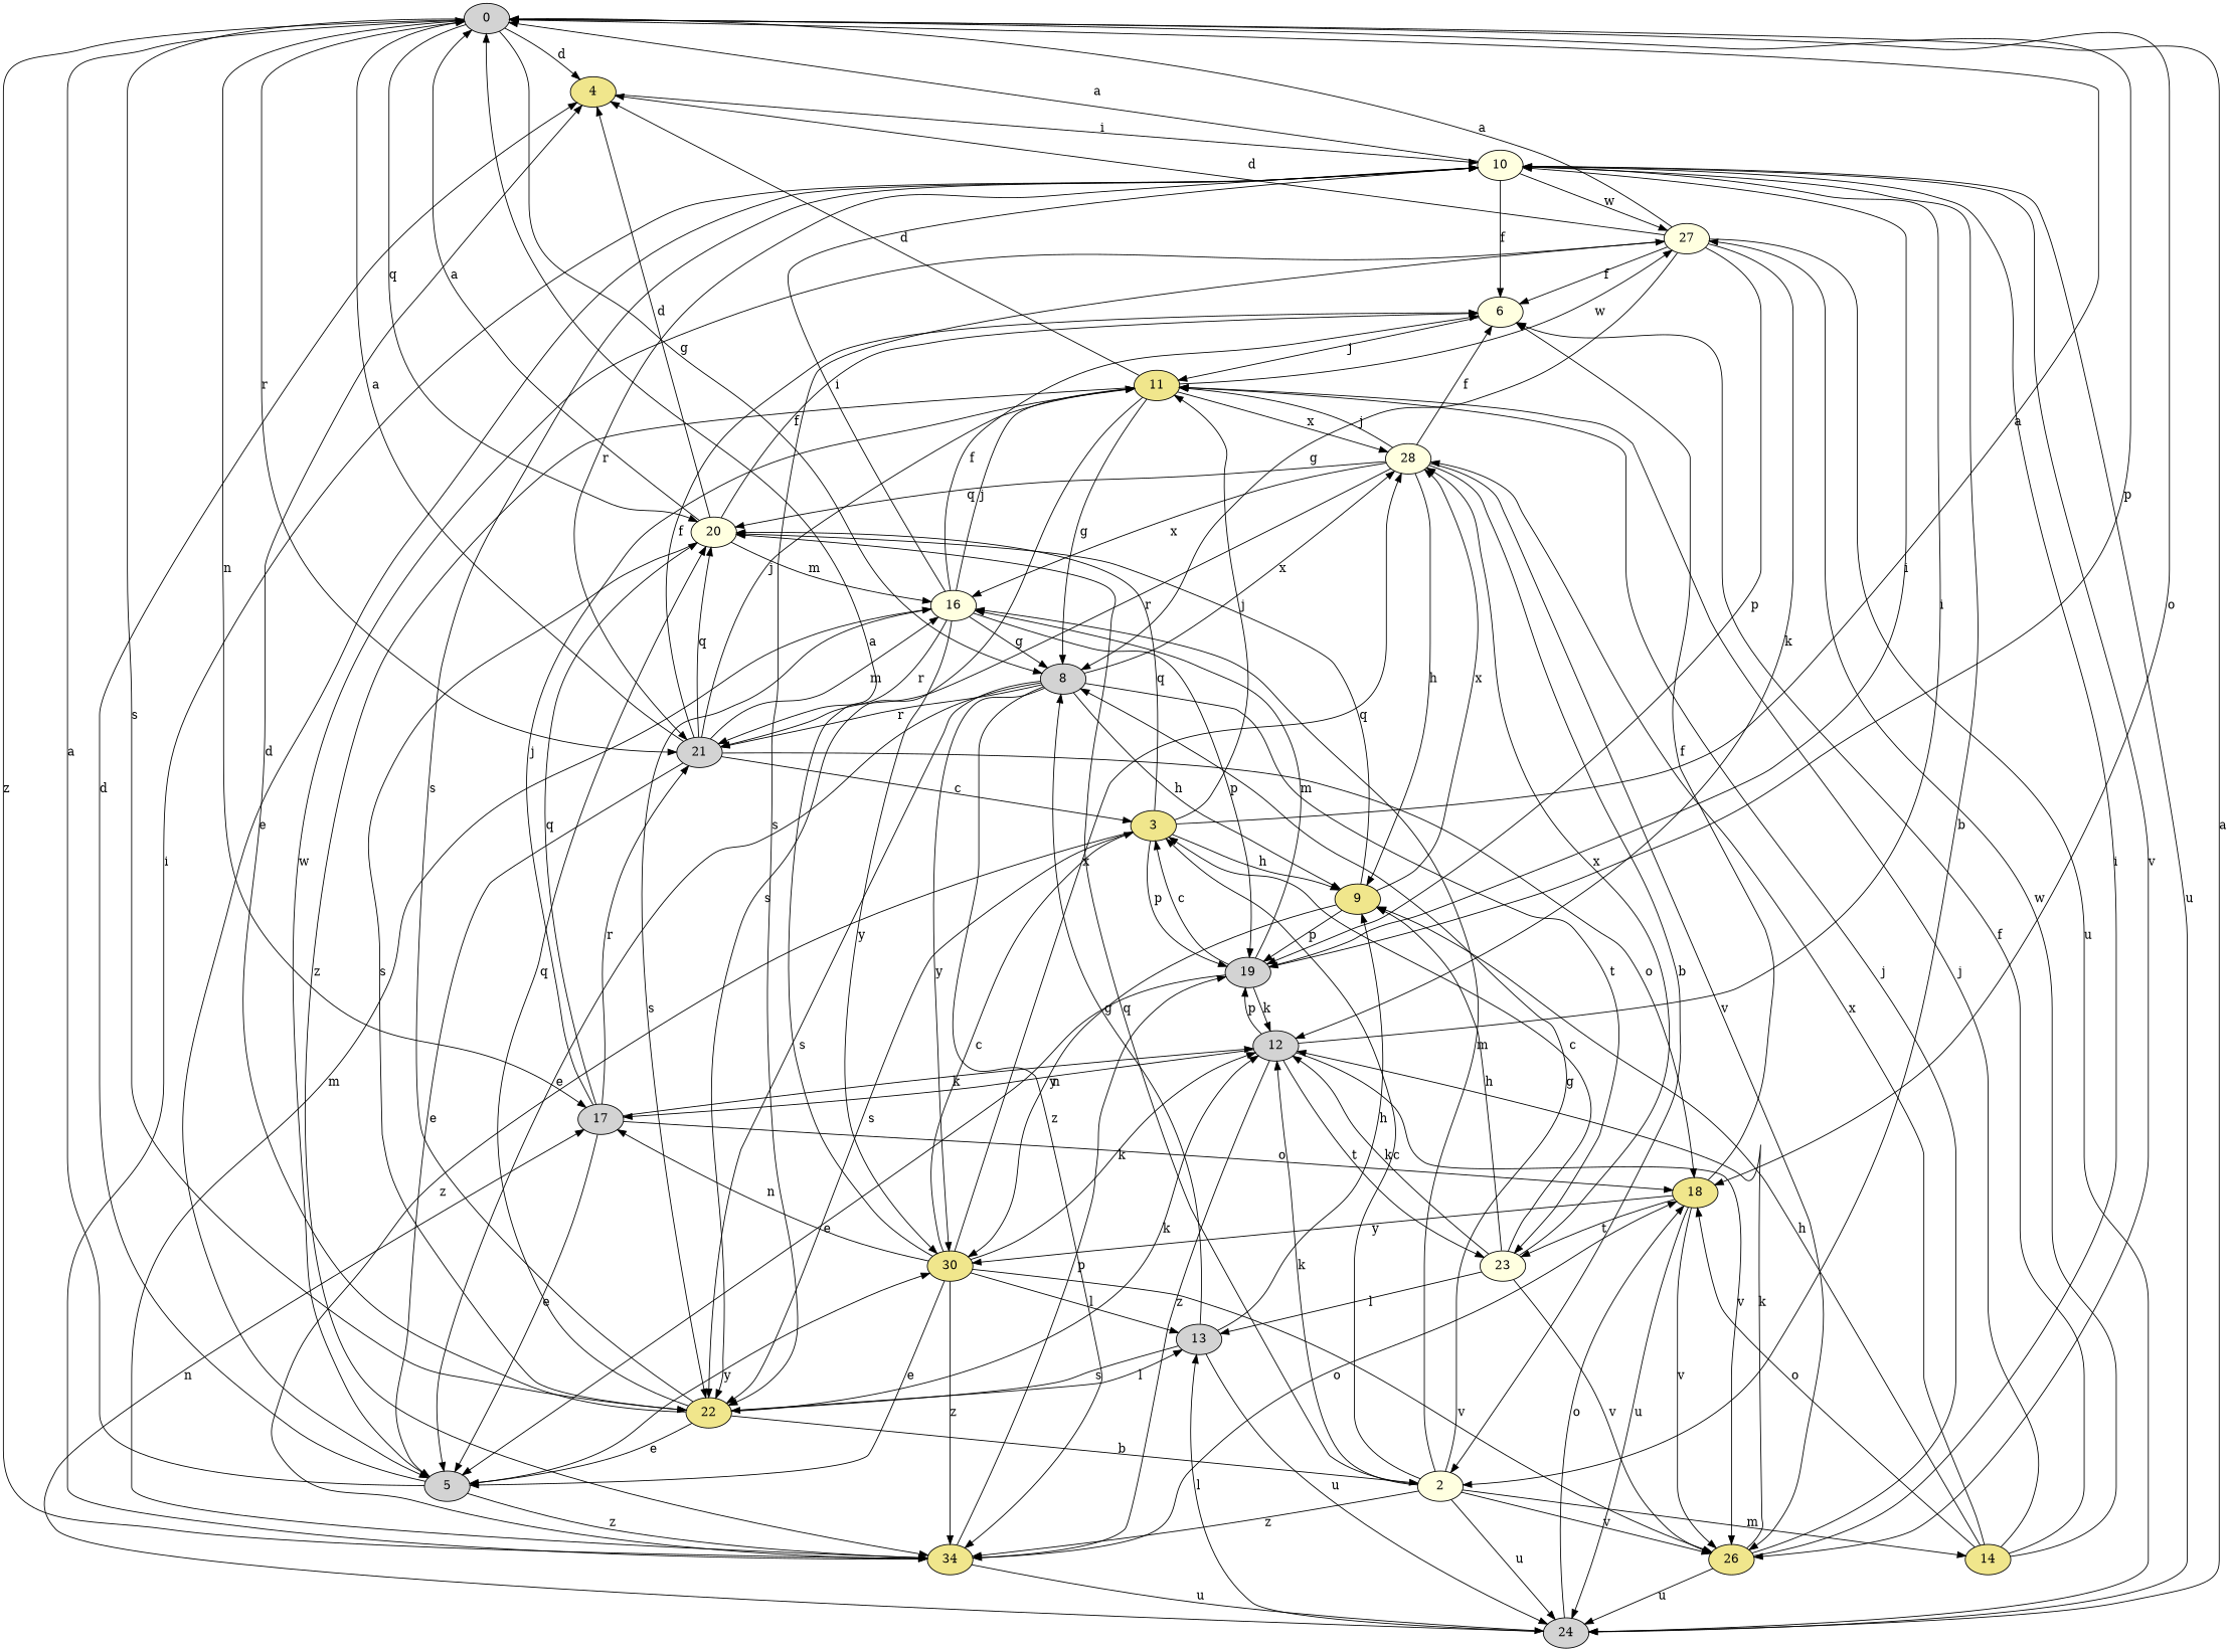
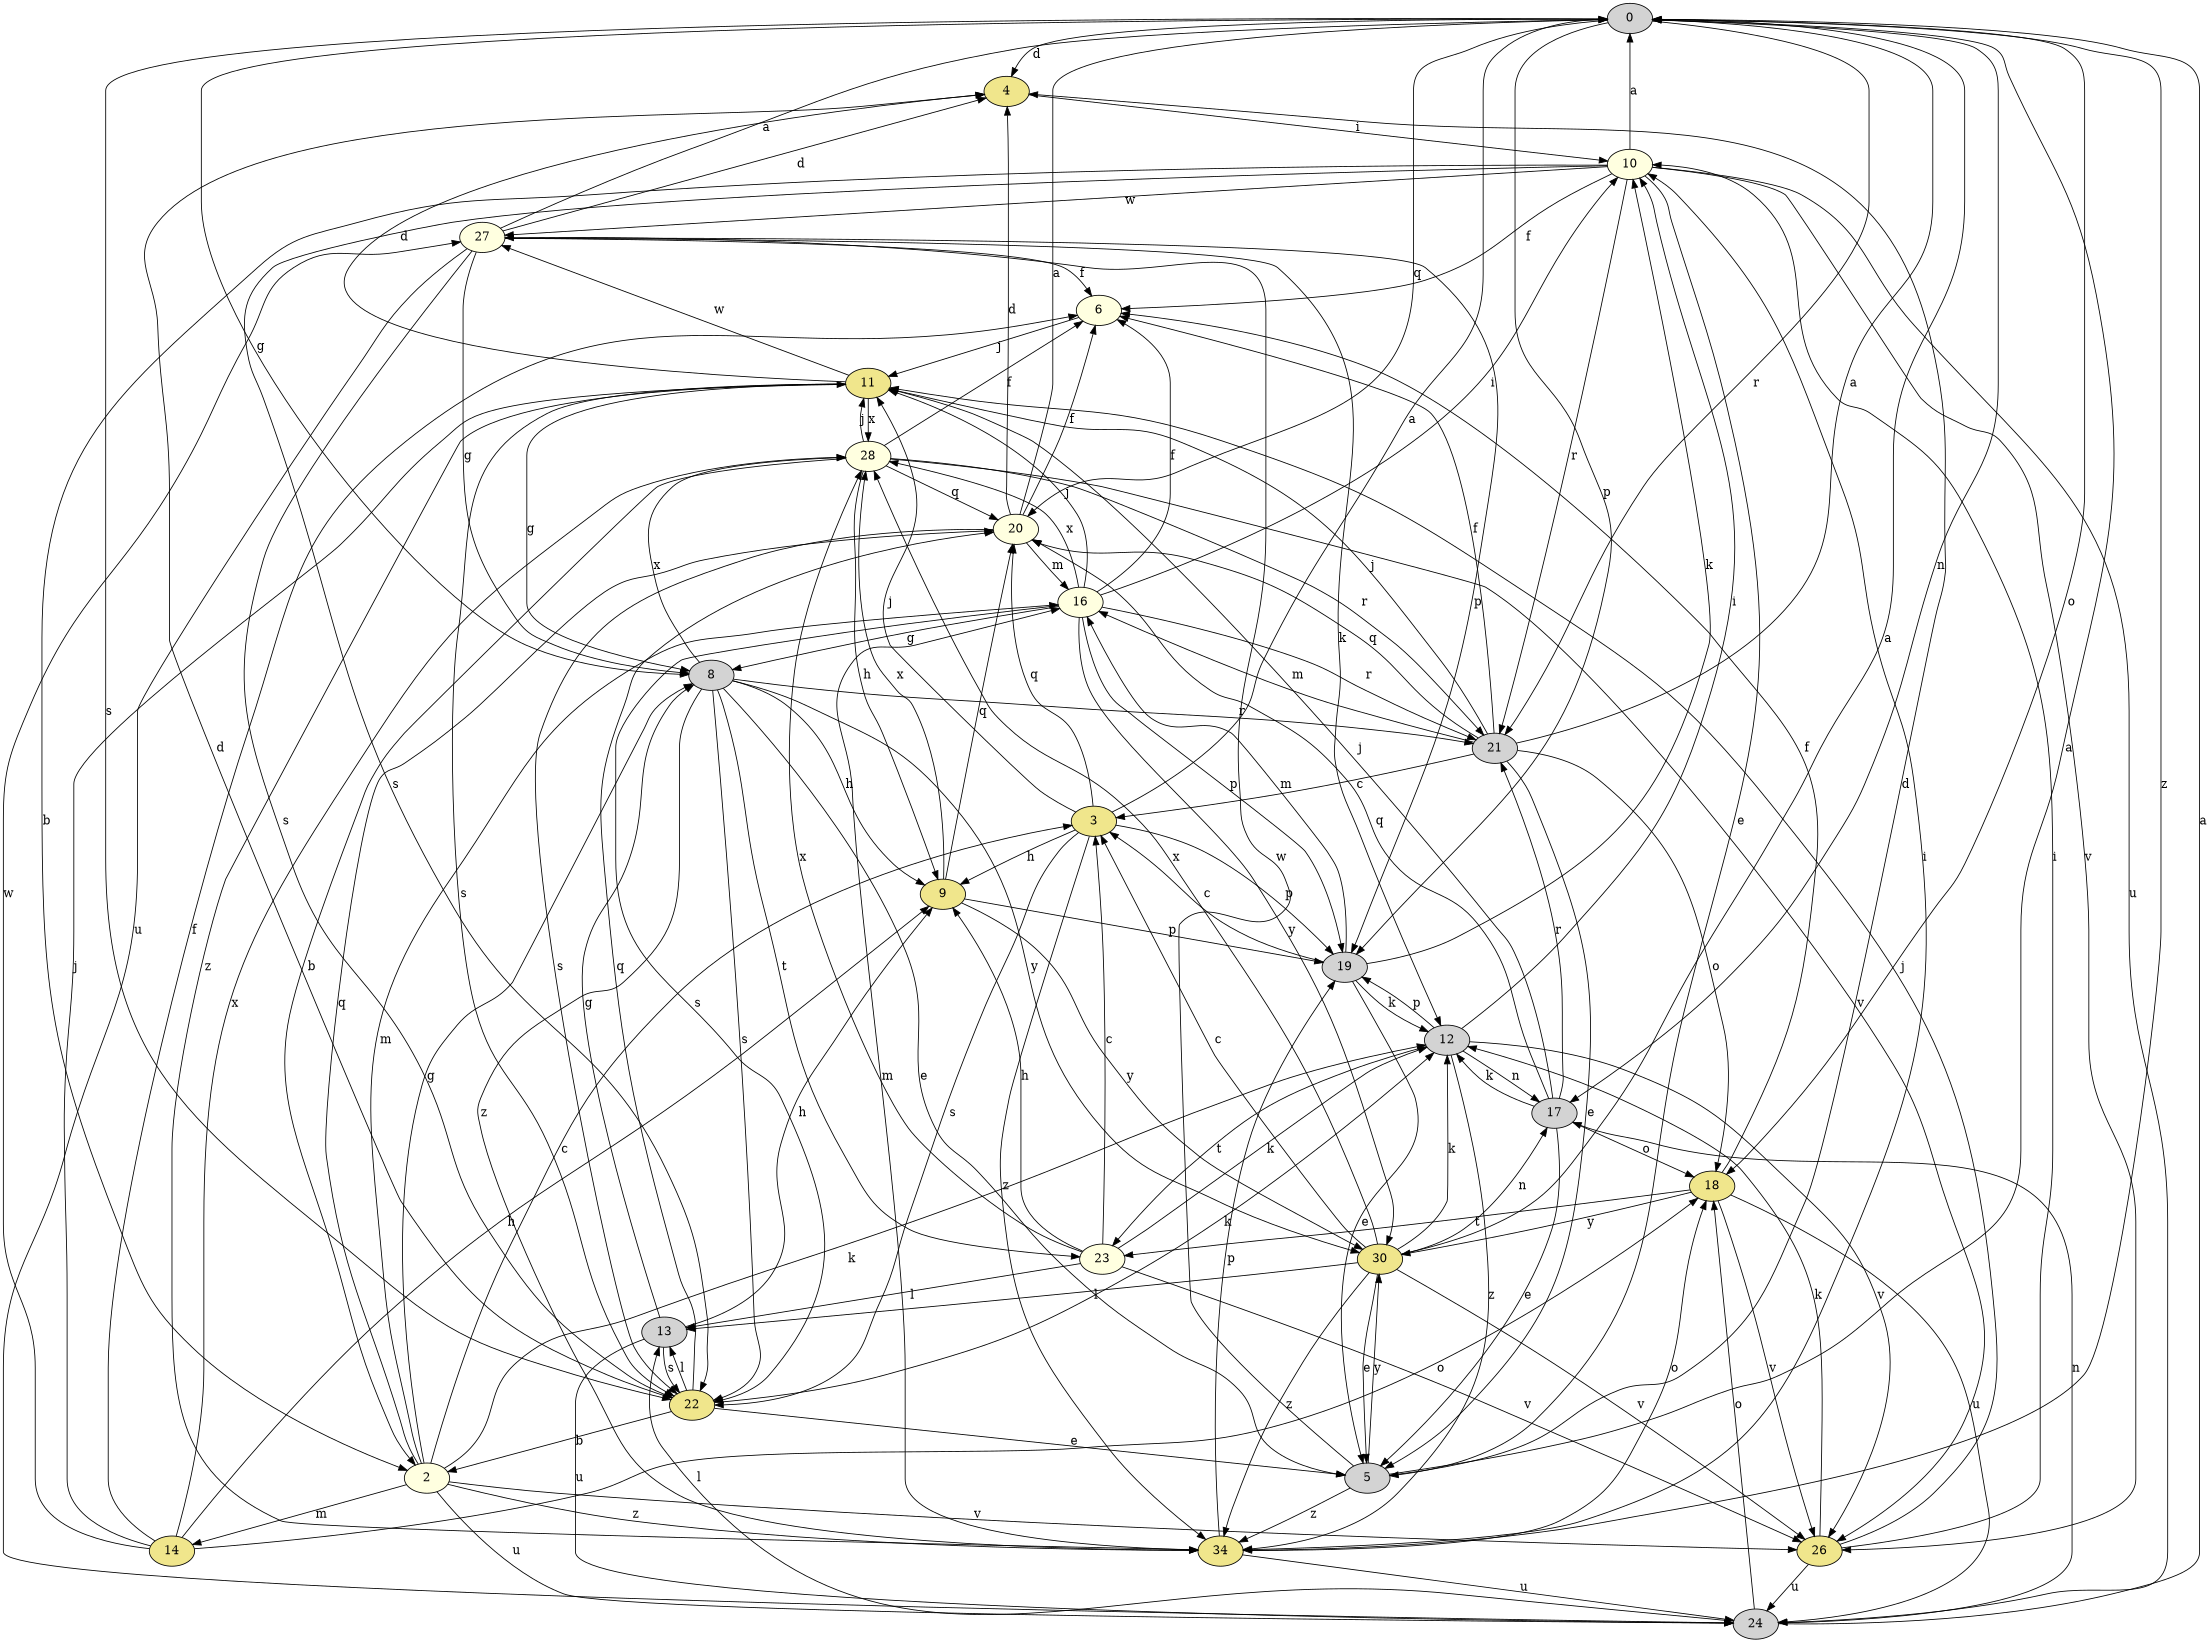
  strict digraph {
    node [fillcolor=khaki style=filled]
    0 [fillcolor=lightgrey]
    4
    8 [fillcolor=lightgrey]
    17 [fillcolor=lightgrey]
    18
    19 [fillcolor=lightgrey]
    20 [fillcolor=lightyellow]
    21 [fillcolor=lightgrey]
    22
    34
    10 [fillcolor=lightyellow]
    9
    5 [fillcolor=lightgrey]
    30
    23 [fillcolor=lightyellow]
    28 [fillcolor=lightyellow]
    12 [fillcolor=lightgrey]
    11
    24 [fillcolor=lightgrey]
    26
    6 [fillcolor=lightyellow]
    3
    n23 [fillcolor=lightyellow label=16]
    2 [fillcolor=lightyellow]
    13 [fillcolor=lightgrey]
    14
    27 [fillcolor=lightyellow]
    0 -> 4 [label=d]
    0 -> 8 [label=g]
    0 -> 17 [label=n]
    0 -> 18 [label=o]
    0 -> 19 [label=p]
    0 -> 20 [label=q]
    0 -> 21 [label=r]
    0 -> 22 [label=s]
    0 -> 34 [label=z]
    4 -> 10 [label=i]
    8 -> 21 [label=r]
    8 -> 22 [label=s]
    8 -> 34 [label=z]
    8 -> 9 [label=h]
    8 -> 5 [label=e]
    8 -> 30 [label=y]
    8 -> 23 [label=t]
    8 -> 28 [label=x]
    17 -> 18 [label=o]
    17 -> 20 [label=q]
    17 -> 21 [label=r]
    17 -> 5 [label=e]
    17 -> 12 [label=k]
    17 -> 11 [label=j]
    18 -> 30 [label=y]
    18 -> 23 [label=t]
    18 -> 24 [label=u]
    18 -> 26 [label=v]
    18 -> 6 [label=f]
-   19 -> 10 [label=i]
+   19 -> 10 [label=k]
    19 -> 5 [label=e]
    19 -> 12 [label=k]
    19 -> 3 [label=c]
    19 -> n23 [label=m]
    20 -> 0 [label=a]
    20 -> 4 [label=d]
    20 -> 22 [label=s]
    20 -> 6 [label=f]
    20 -> n23 [label=m]
    21 -> 0 [label=a]
    21 -> 18 [label=o]
    21 -> 20 [label=q]
    21 -> 5 [label=e]
    21 -> 11 [label=j]
    21 -> 6 [label=f]
    21 -> 3 [label=c]
    21 -> n23 [label=m]
    22 -> 4 [label=d]
    22 -> 20 [label=q]
    22 -> 5 [label=e]
    22 -> 12 [label=k]
    22 -> 2 [label=b]
    22 -> 13 [label=l]
    34 -> 18 [label=o]
    34 -> 19 [label=p]
    34 -> 10 [label=i]
    34 -> 24 [label=u]
    34 -> n23 [label=m]
    10 -> 0 [label=a]
    10 -> 21 [label=r]
-   22 -> 10 [label=s]
+   10 -> 22 [label=s]
    10 -> 5 [label=e]
    10 -> 24 [label=u]
    10 -> 26 [label=v]
    10 -> 6 [label=f]
    10 -> 2 [label=b]
    10 -> 27 [label=w]
    9 -> 19 [label=p]
    9 -> 20 [label=q]
    9 -> 30 [label=y]
    9 -> 28 [label=x]
    5 -> 0 [label=a]
    5 -> 4 [label=d]
    5 -> 34 [label=z]
    5 -> 30 [label=y]
    5 -> 27 [label=w]
    30 -> 0 [label=a]
    30 -> 17 [label=n]
    30 -> 34 [label=z]
    30 -> 5 [label=e]
    30 -> 28 [label=x]
    30 -> 12 [label=k]
    30 -> 26 [label=v]
    30 -> 3 [label=c]
    30 -> 13 [label=l]
    23 -> 9 [label=h]
    23 -> 28 [label=x]
    23 -> 12 [label=k]
    23 -> 26 [label=v]
    23 -> 3 [label=c]
    23 -> 13 [label=l]
    28 -> 20 [label=q]
    28 -> 21 [label=r]
    28 -> 9 [label=h]
    28 -> 11 [label=j]
    28 -> 26 [label=v]
    28 -> 6 [label=f]
    28 -> 2 [label=b]
    12 -> 17 [label=n]
    12 -> 19 [label=p]
    12 -> 34 [label=z]
    12 -> 10 [label=i]
    12 -> 23 [label=t]
    12 -> 26 [label=v]
    11 -> 4 [label=d]
    11 -> 8 [label=g]
    11 -> 22 [label=s]
    11 -> 34 [label=z]
    11 -> 28 [label=x]
    11 -> 27 [label=w]
    24 -> 0 [label=a]
    24 -> 17 [label=n]
    24 -> 18 [label=o]
    24 -> 13 [label=l]
    26 -> 10 [label=i]
    26 -> 12 [label=k]
    26 -> 11 [label=j]
    26 -> 24 [label=u]
    6 -> 11 [label=j]
    3 -> 0 [label=a]
    3 -> 19 [label=p]
    3 -> 20 [label=q]
    3 -> 22 [label=s]
    3 -> 34 [label=z]
    3 -> 9 [label=h]
    3 -> 11 [label=j]
    n23 -> 8 [label=g]
    n23 -> 19 [label=p]
    n23 -> 21 [label=r]
    n23 -> 22 [label=s]
    n23 -> 10 [label=i]
    n23 -> 30 [label=y]
-   28 -> n23 [label=x]
+   n23 -> 28 [label=x]
    n23 -> 11 [label=j]
    n23 -> 6 [label=f]
    2 -> 8 [label=g]
    2 -> 20 [label=q]
    2 -> 34 [label=z]
    2 -> 12 [label=k]
    2 -> 24 [label=u]
    2 -> 26 [label=v]
    2 -> 3 [label=c]
    2 -> n23 [label=m]
    2 -> 14 [label=m]
    13 -> 8 [label=g]
    13 -> 22 [label=s]
    13 -> 9 [label=h]
    13 -> 24 [label=u]
    14 -> 18 [label=o]
    14 -> 9 [label=h]
    14 -> 28 [label=x]
    14 -> 11 [label=j]
    14 -> 6 [label=f]
    14 -> 27 [label=w]
    27 -> 0 [label=a]
    27 -> 4 [label=d]
    27 -> 8 [label=g]
    27 -> 19 [label=p]
    27 -> 22 [label=s]
    27 -> 12 [label=k]
    27 -> 24 [label=u]
    27 -> 6 [label=f]
  }
